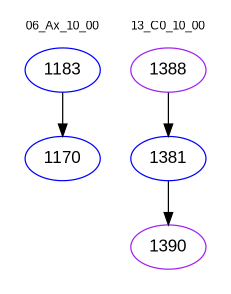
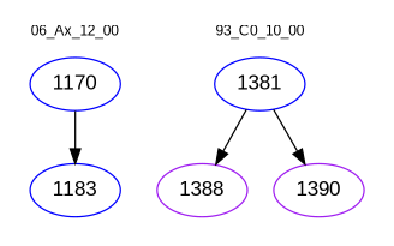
  digraph {
    fontname="Liberation Sans"
    node [color=blue fontname="Liberation Sans"]
    edge [color=black fontname="Liberation Sans"]
    n1 [label=1170]
    n2 [label=1183]
    n3 [color=purple label=1388]
    n4 [label=1381]
    n5 [color=purple label=1390]
    subgraph cluster_1 {
      color=white
      fontsize=10
-     label="06_Ax_10_00"
+     label="06_Ax_12_00"
      n1
      n2
    }
    subgraph cluster_2 {
      color=white
      fontsize=10
-     label="13_C0_10_00"
+     label="93_C0_10_00"
      n3
      n4
      n5
    }
-   n2 -> n1
-   n3 -> n4
+   n1 -> n2
+   n4 -> n3
    n4 -> n5
  }
